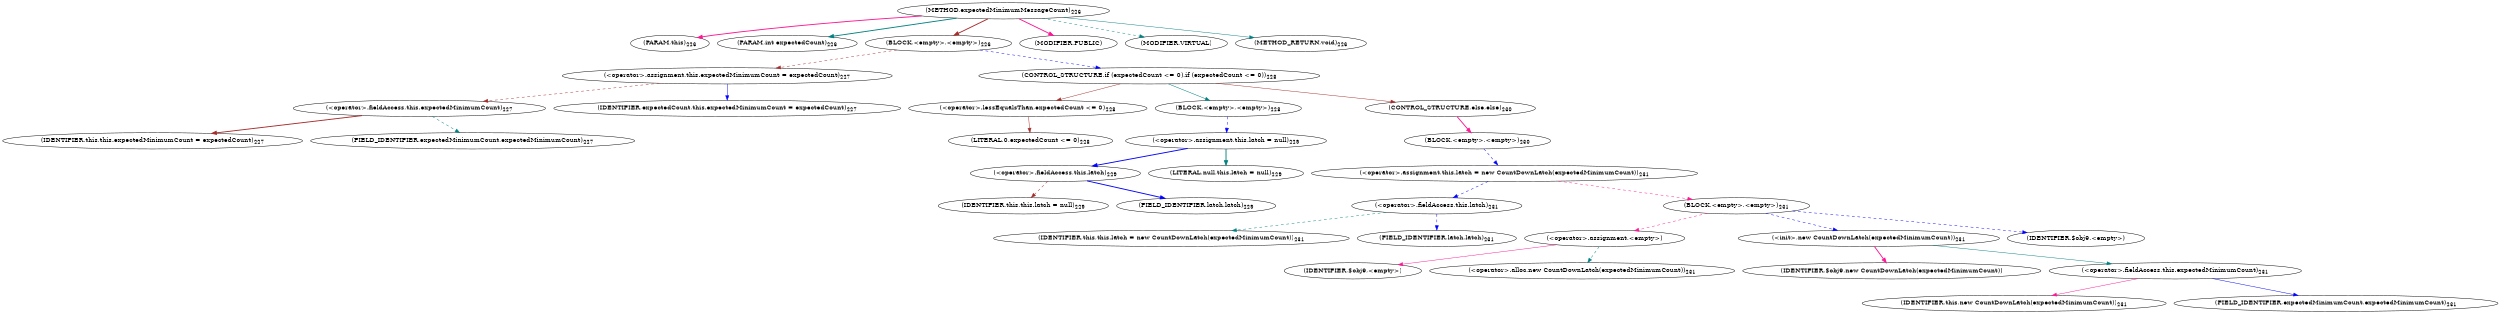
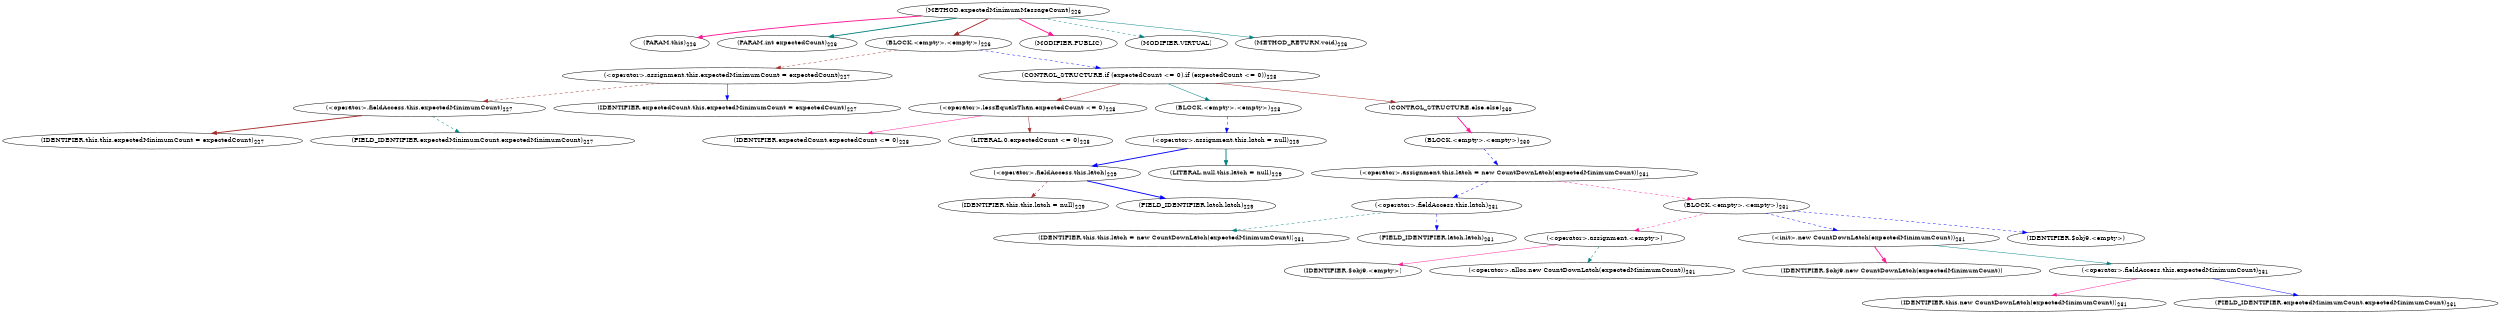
  digraph {
    edge [color=blue style=dashed]
    n1 [label=<(METHOD,expectedMinimumMessageCount)<SUB>226</SUB>>]
    n2 [label=<(PARAM,this)<SUB>226</SUB>>]
    n3 [label=<(PARAM,int expectedCount)<SUB>226</SUB>>]
    n4 [label=<(BLOCK,&lt;empty&gt;,&lt;empty&gt;)<SUB>226</SUB>>]
    n5 [label=<(MODIFIER,PUBLIC)>]
    n6 [label=<(MODIFIER,VIRTUAL)>]
    n7 [label=<(METHOD_RETURN,void)<SUB>226</SUB>>]
    n8 [label=<(&lt;operator&gt;.assignment,this.expectedMinimumCount = expectedCount)<SUB>227</SUB>>]
    n9 [label=<(CONTROL_STRUCTURE,if (expectedCount &lt;= 0),if (expectedCount &lt;= 0))<SUB>228</SUB>>]
    n10 [label=<(&lt;operator&gt;.fieldAccess,this.expectedMinimumCount)<SUB>227</SUB>>]
    n11 [label=<(IDENTIFIER,expectedCount,this.expectedMinimumCount = expectedCount)<SUB>227</SUB>>]
    n12 [label=<(&lt;operator&gt;.lessEqualsThan,expectedCount &lt;= 0)<SUB>228</SUB>>]
    n13 [label=<(BLOCK,&lt;empty&gt;,&lt;empty&gt;)<SUB>228</SUB>>]
    n14 [label=<(CONTROL_STRUCTURE,else,else)<SUB>230</SUB>>]
    n15 [label=<(IDENTIFIER,this,this.expectedMinimumCount = expectedCount)<SUB>227</SUB>>]
    n16 [label=<(FIELD_IDENTIFIER,expectedMinimumCount,expectedMinimumCount)<SUB>227</SUB>>]
+   n17 [label=<(IDENTIFIER,expectedCount,expectedCount &lt;= 0)<SUB>228</SUB>>]
    n18 [label=<(LITERAL,0,expectedCount &lt;= 0)<SUB>228</SUB>>]
    n19 [label=<(&lt;operator&gt;.assignment,this.latch = null)<SUB>229</SUB>>]
    n20 [label=<(BLOCK,&lt;empty&gt;,&lt;empty&gt;)<SUB>230</SUB>>]
    n21 [label=<(&lt;operator&gt;.fieldAccess,this.latch)<SUB>229</SUB>>]
    n22 [label=<(LITERAL,null,this.latch = null)<SUB>229</SUB>>]
    n23 [label=<(IDENTIFIER,this,this.latch = null)<SUB>229</SUB>>]
    n24 [label=<(FIELD_IDENTIFIER,latch,latch)<SUB>229</SUB>>]
    n25 [label=<(&lt;operator&gt;.assignment,this.latch = new CountDownLatch(expectedMinimumCount))<SUB>231</SUB>>]
    n26 [label=<(&lt;operator&gt;.fieldAccess,this.latch)<SUB>231</SUB>>]
    n27 [label=<(BLOCK,&lt;empty&gt;,&lt;empty&gt;)<SUB>231</SUB>>]
    n28 [label=<(IDENTIFIER,this,this.latch = new CountDownLatch(expectedMinimumCount))<SUB>231</SUB>>]
    n29 [label=<(FIELD_IDENTIFIER,latch,latch)<SUB>231</SUB>>]
    n30 [label=<(&lt;operator&gt;.assignment,&lt;empty&gt;)>]
    n31 [label=<(&lt;init&gt;,new CountDownLatch(expectedMinimumCount))<SUB>231</SUB>>]
    n32 [label=<(IDENTIFIER,$obj9,&lt;empty&gt;)>]
    n33 [label=<(IDENTIFIER,$obj9,&lt;empty&gt;)>]
    n34 [label=<(&lt;operator&gt;.alloc,new CountDownLatch(expectedMinimumCount))<SUB>231</SUB>>]
    n35 [label=<(IDENTIFIER,$obj9,new CountDownLatch(expectedMinimumCount))>]
    n36 [label=<(&lt;operator&gt;.fieldAccess,this.expectedMinimumCount)<SUB>231</SUB>>]
    n37 [label=<(IDENTIFIER,this,new CountDownLatch(expectedMinimumCount))<SUB>231</SUB>>]
    n38 [label=<(FIELD_IDENTIFIER,expectedMinimumCount,expectedMinimumCount)<SUB>231</SUB>>]
    n1 -> n2 [color=deeppink style=bold]
    n1 -> n3 [color=teal style=bold]
    n1 -> n4 [color=brown style=bold]
    n1 -> n5 [color=deeppink style=bold]
    n1 -> n6 [color=teal]
    n1 -> n7 [color=teal style=solid]
    n4 -> n8 [color=brown]
    n4 -> n9
    n8 -> n10 [color=brown]
    n8 -> n11 [style=solid]
    n9 -> n12 [color=brown style=solid]
    n9 -> n13 [color=teal style=solid]
    n9 -> n14 [color=brown style=solid]
    n10 -> n15 [color=brown style=bold]
    n10 -> n16 [color=teal]
+   n12 -> n17 [color=deeppink style=solid]
    n12 -> n18 [color=brown style=solid]
    n13 -> n19
    n14 -> n20 [color=deeppink style=bold]
    n19 -> n21 [style=bold]
    n19 -> n22 [color=teal style=bold]
    n20 -> n25
    n21 -> n23 [color=brown]
    n21 -> n24 [style=bold]
    n25 -> n26
    n25 -> n27 [color=deeppink]
    n26 -> n28 [color=teal]
    n26 -> n29
    n27 -> n30 [color=deeppink]
    n27 -> n31
    n27 -> n32
    n30 -> n33 [color=deeppink style=solid]
    n30 -> n34 [color=teal]
    n31 -> n35 [color=deeppink style=bold]
    n31 -> n36 [color=teal style=solid]
    n36 -> n37 [color=deeppink style=solid]
    n36 -> n38 [style=solid]
  }
